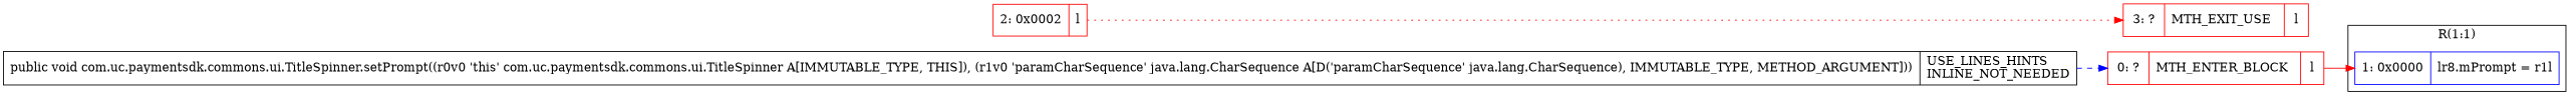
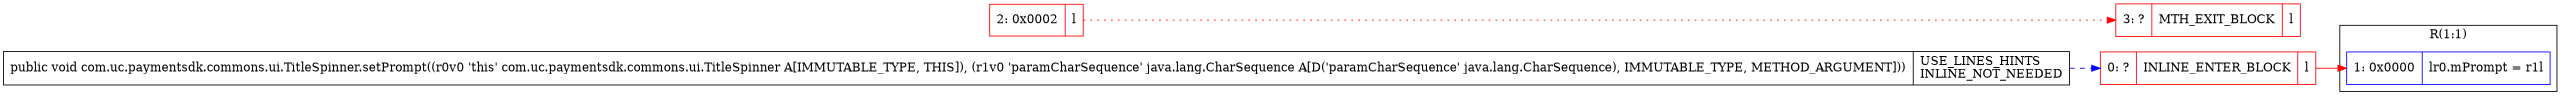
  digraph {
    fontname="DejaVu Serif"
    rankdir=LR
    node [color=red fontname="DejaVu Serif" shape=record]
    edge [color=red fontname="DejaVu Serif"]
-   n1 [color=blue label="{1\:\ 0x0000|lr8.mPrompt = r1l}"]
+   n1 [color=blue label="{1\:\ 0x0000|lr0.mPrompt = r1l}"]
    n2 [label="{2\:\ 0x0002|l}"]
-   n3 [label="{3\:\ ?|MTH_EXIT_USE\l|l}"]
-   n4 [label="{0\:\ ?|MTH_ENTER_BLOCK\l|l}"]
+   n3 [label="{3\:\ ?|MTH_EXIT_BLOCK\l|l}"]
+   n4 [label="{0\:\ ?|INLINE_ENTER_BLOCK\l|l}"]
    n5 [label="{public void com.uc.paymentsdk.commons.ui.TitleSpinner.setPrompt((r0v0 'this' com.uc.paymentsdk.commons.ui.TitleSpinner A[IMMUTABLE_TYPE, THIS]), (r1v0 'paramCharSequence' java.lang.CharSequence A[D('paramCharSequence' java.lang.CharSequence), IMMUTABLE_TYPE, METHOD_ARGUMENT]))  | USE_LINES_HINTS\lINLINE_NOT_NEEDED\l}" color=""]
    subgraph cluster_1 {
      label="R(1:1)"
      n1
    }
    n2 -> n3 [style=dotted]
    n4 -> n1 [style=solid]
    n5 -> n4 [color=blue style=dashed]
  }
